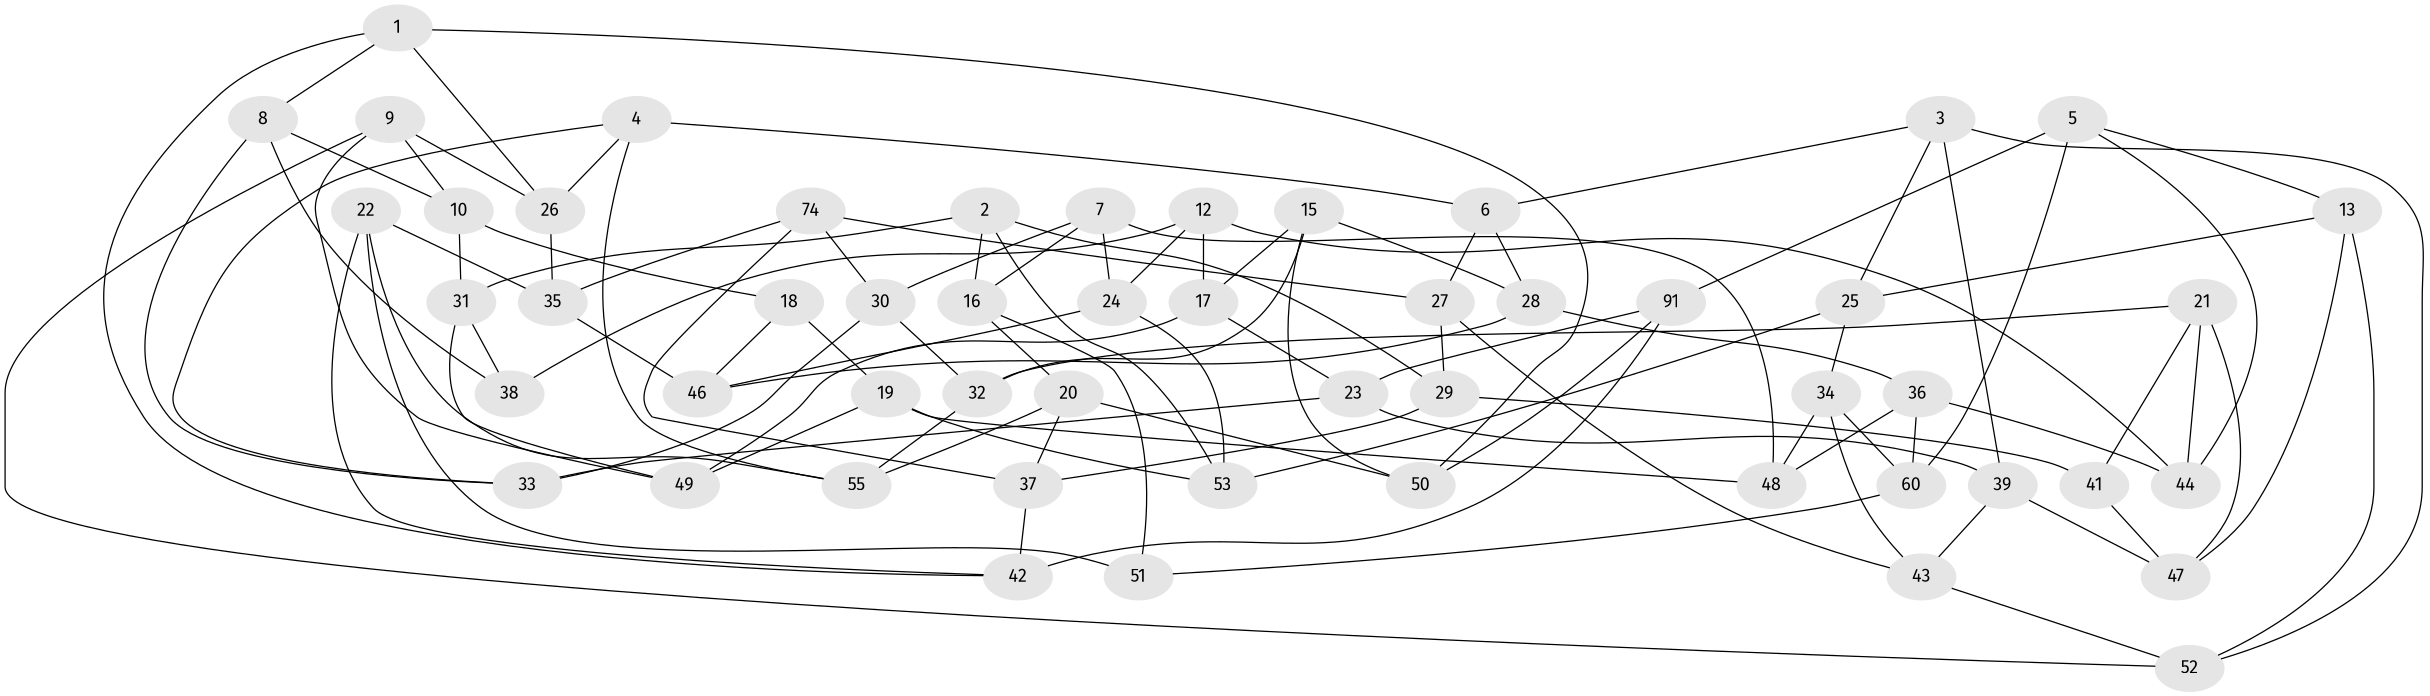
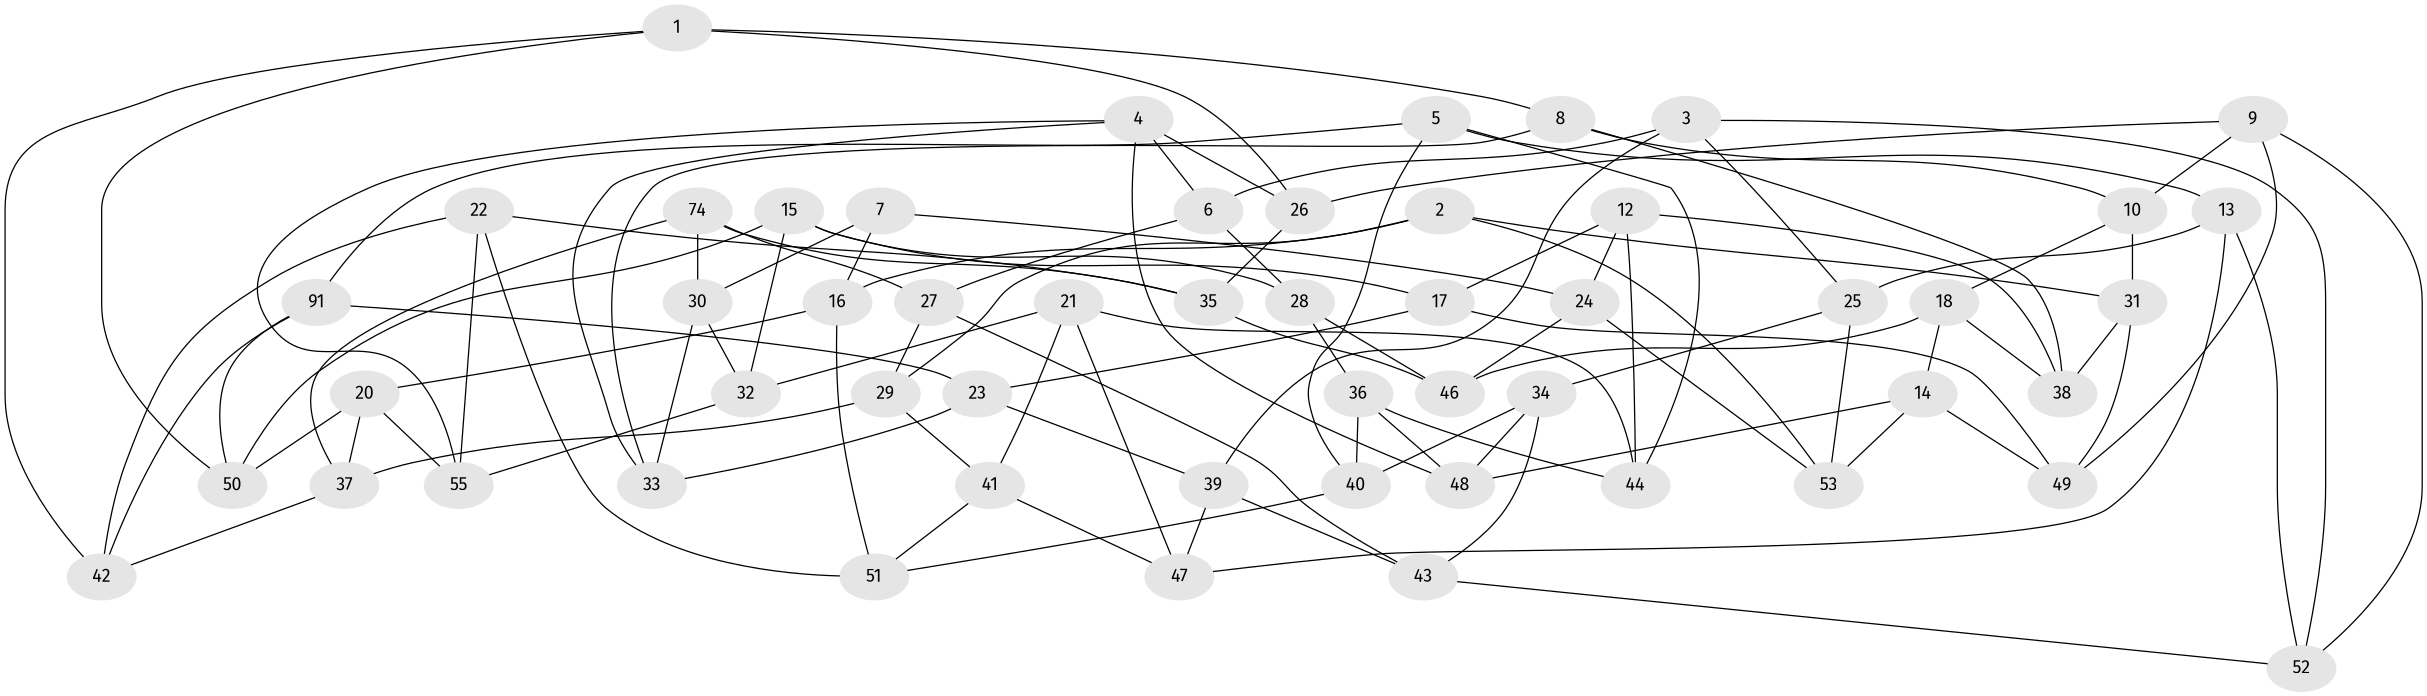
  graph {
    fontname="Fira Sans"
    node [color=gray90 fontname="Fira Sans" style=filled]
    edge [fontname="Fira Sans"]
    1
    8
    26
    42
    50
    33
    10
    38
    35
    2
    16
    29
    31
    53
    20
    51
    37
    41
    49
    3
    6
    25
    39
    52
    27
    28
    34
    47
    43
    4
    n31 [label=55]
    n32 [label=91]
    5
    13
-   40 [label=60]
+   40
    44
    23
    46
    36
    7
    24
    30
    48
    32
    18
    9
-   19
+   19 [label=14]
    12
    17
    n50 [label=74]
    15
    21
    22
    1 -- 8
    1 -- 26
    1 -- 42
    1 -- 50
    8 -- 33
    8 -- 10
    8 -- 38
    26 -- 35
    10 -- 31
    10 -- 18
    35 -- 46
    2 -- 16
    2 -- 29
    2 -- 31
    2 -- 53
    16 -- 20
    16 -- 51
    29 -- 37
    29 -- 41
    31 -- 38
    31 -- 49
    20 -- 50
    20 -- 37
    20 -- n31
    37 -- 42
+   41 -- 51
    41 -- 47
    3 -- 6
    3 -- 25
    3 -- 39
    3 -- 52
    6 -- 27
    6 -- 28
    25 -- 53
    25 -- 34
    39 -- 47
    39 -- 43
    27 -- 29
    27 -- 43
    28 -- 46
    28 -- 36
    34 -- 43
    34 -- 40
    34 -- 48
    43 -- 52
    4 -- 26
    4 -- 33
    4 -- 6
    4 -- n31
    n32 -- 42
    n32 -- 50
    n32 -- 23
    5 -- n32
    5 -- 13
    5 -- 40
    5 -- 44
    13 -- 25
    13 -- 52
    13 -- 47
    40 -- 51
    23 -- 33
    23 -- 39
    36 -- 40
    36 -- 44
    36 -- 48
    7 -- 16
    7 -- 24
    7 -- 30
-   7 -- 48
+   4 -- 48
    24 -- 53
    24 -- 46
    30 -- 33
    30 -- 32
    32 -- n31
+   18 -- 38
    18 -- 46
    18 -- 19
    9 -- 26
    9 -- 10
    9 -- 49
    9 -- 52
    19 -- 53
    19 -- 49
    19 -- 48
    12 -- 38
    12 -- 44
    12 -- 24
    12 -- 17
    17 -- 49
    17 -- 23
    n50 -- 35
    n50 -- 37
    n50 -- 27
    n50 -- 30
    15 -- 50
    15 -- 28
    15 -- 32
    15 -- 17
    21 -- 41
    21 -- 47
    21 -- 44
    21 -- 32
    22 -- 42
    22 -- 35
    22 -- 51
    22 -- n31
  }
